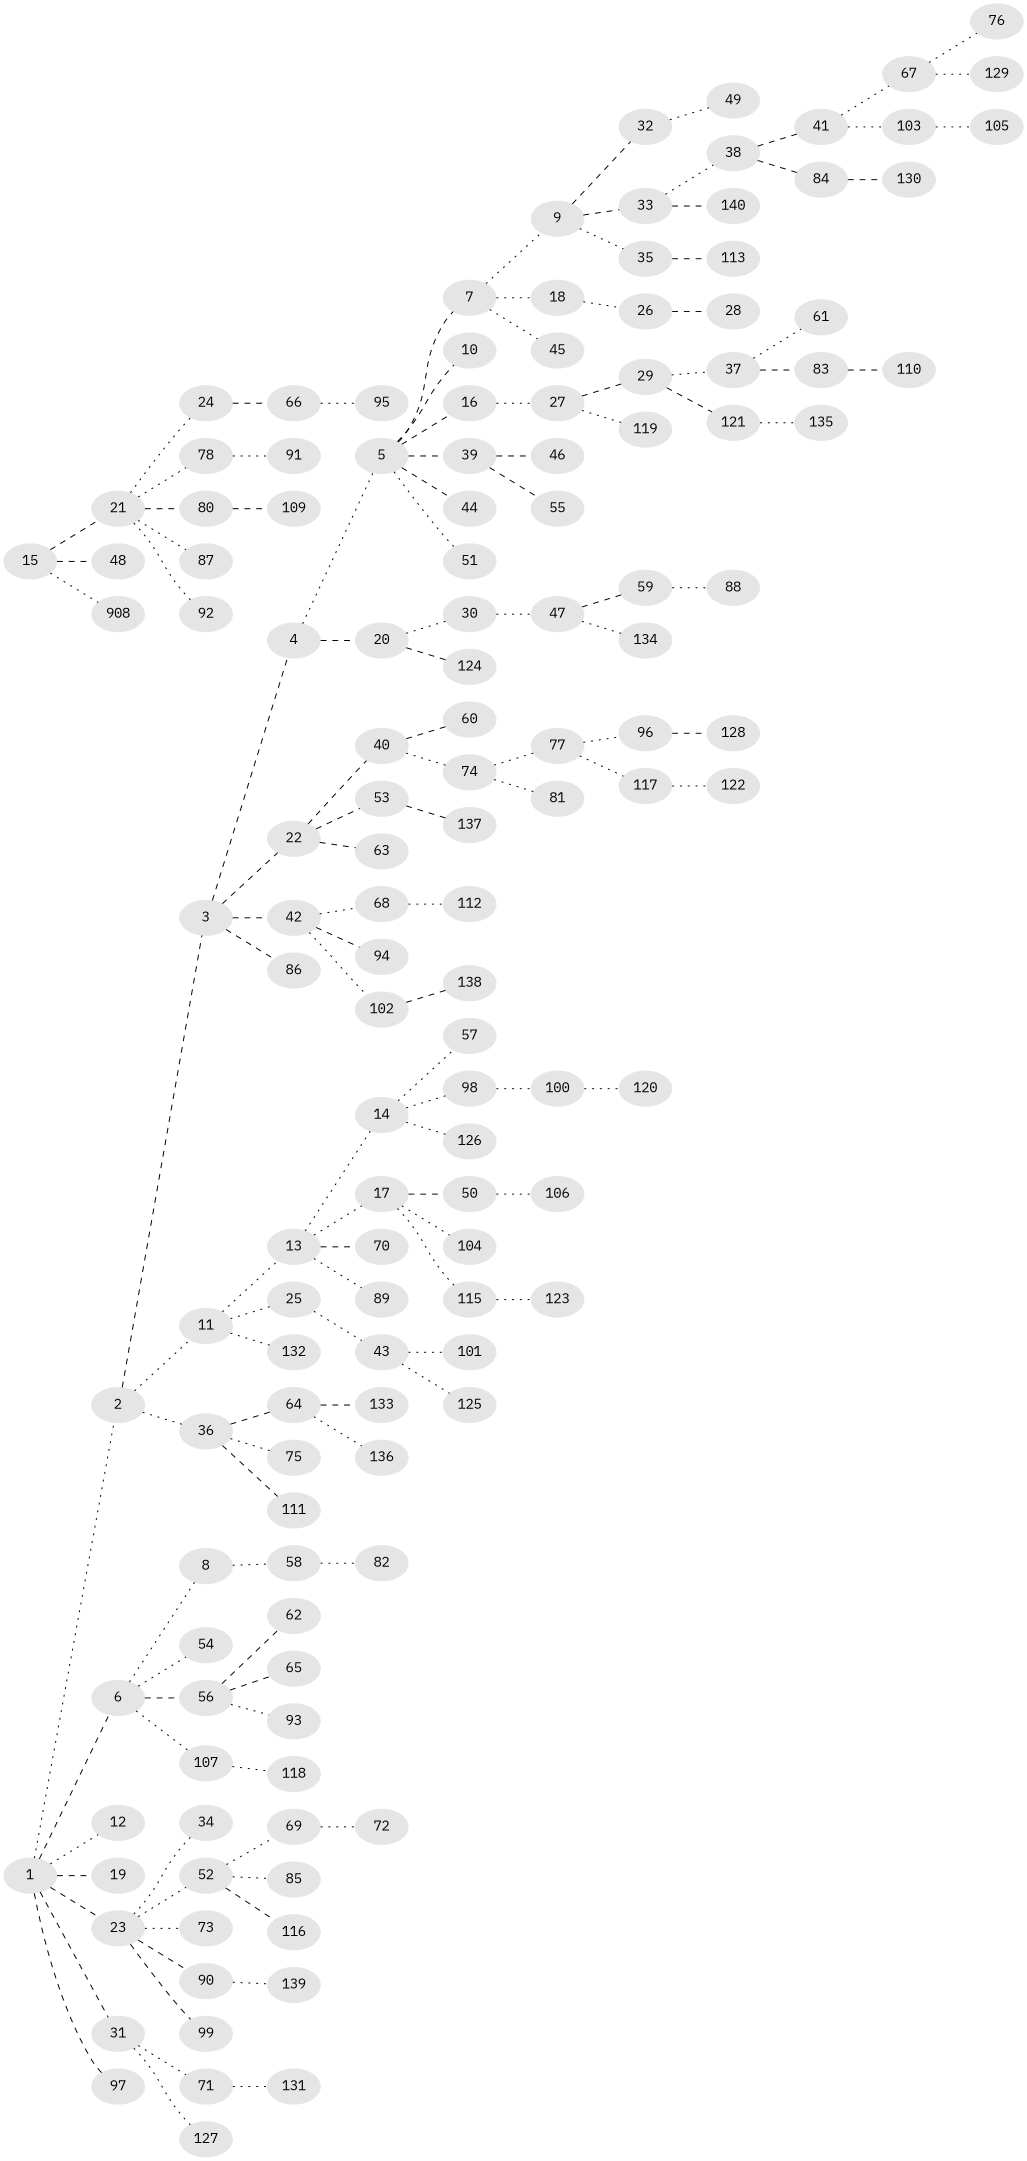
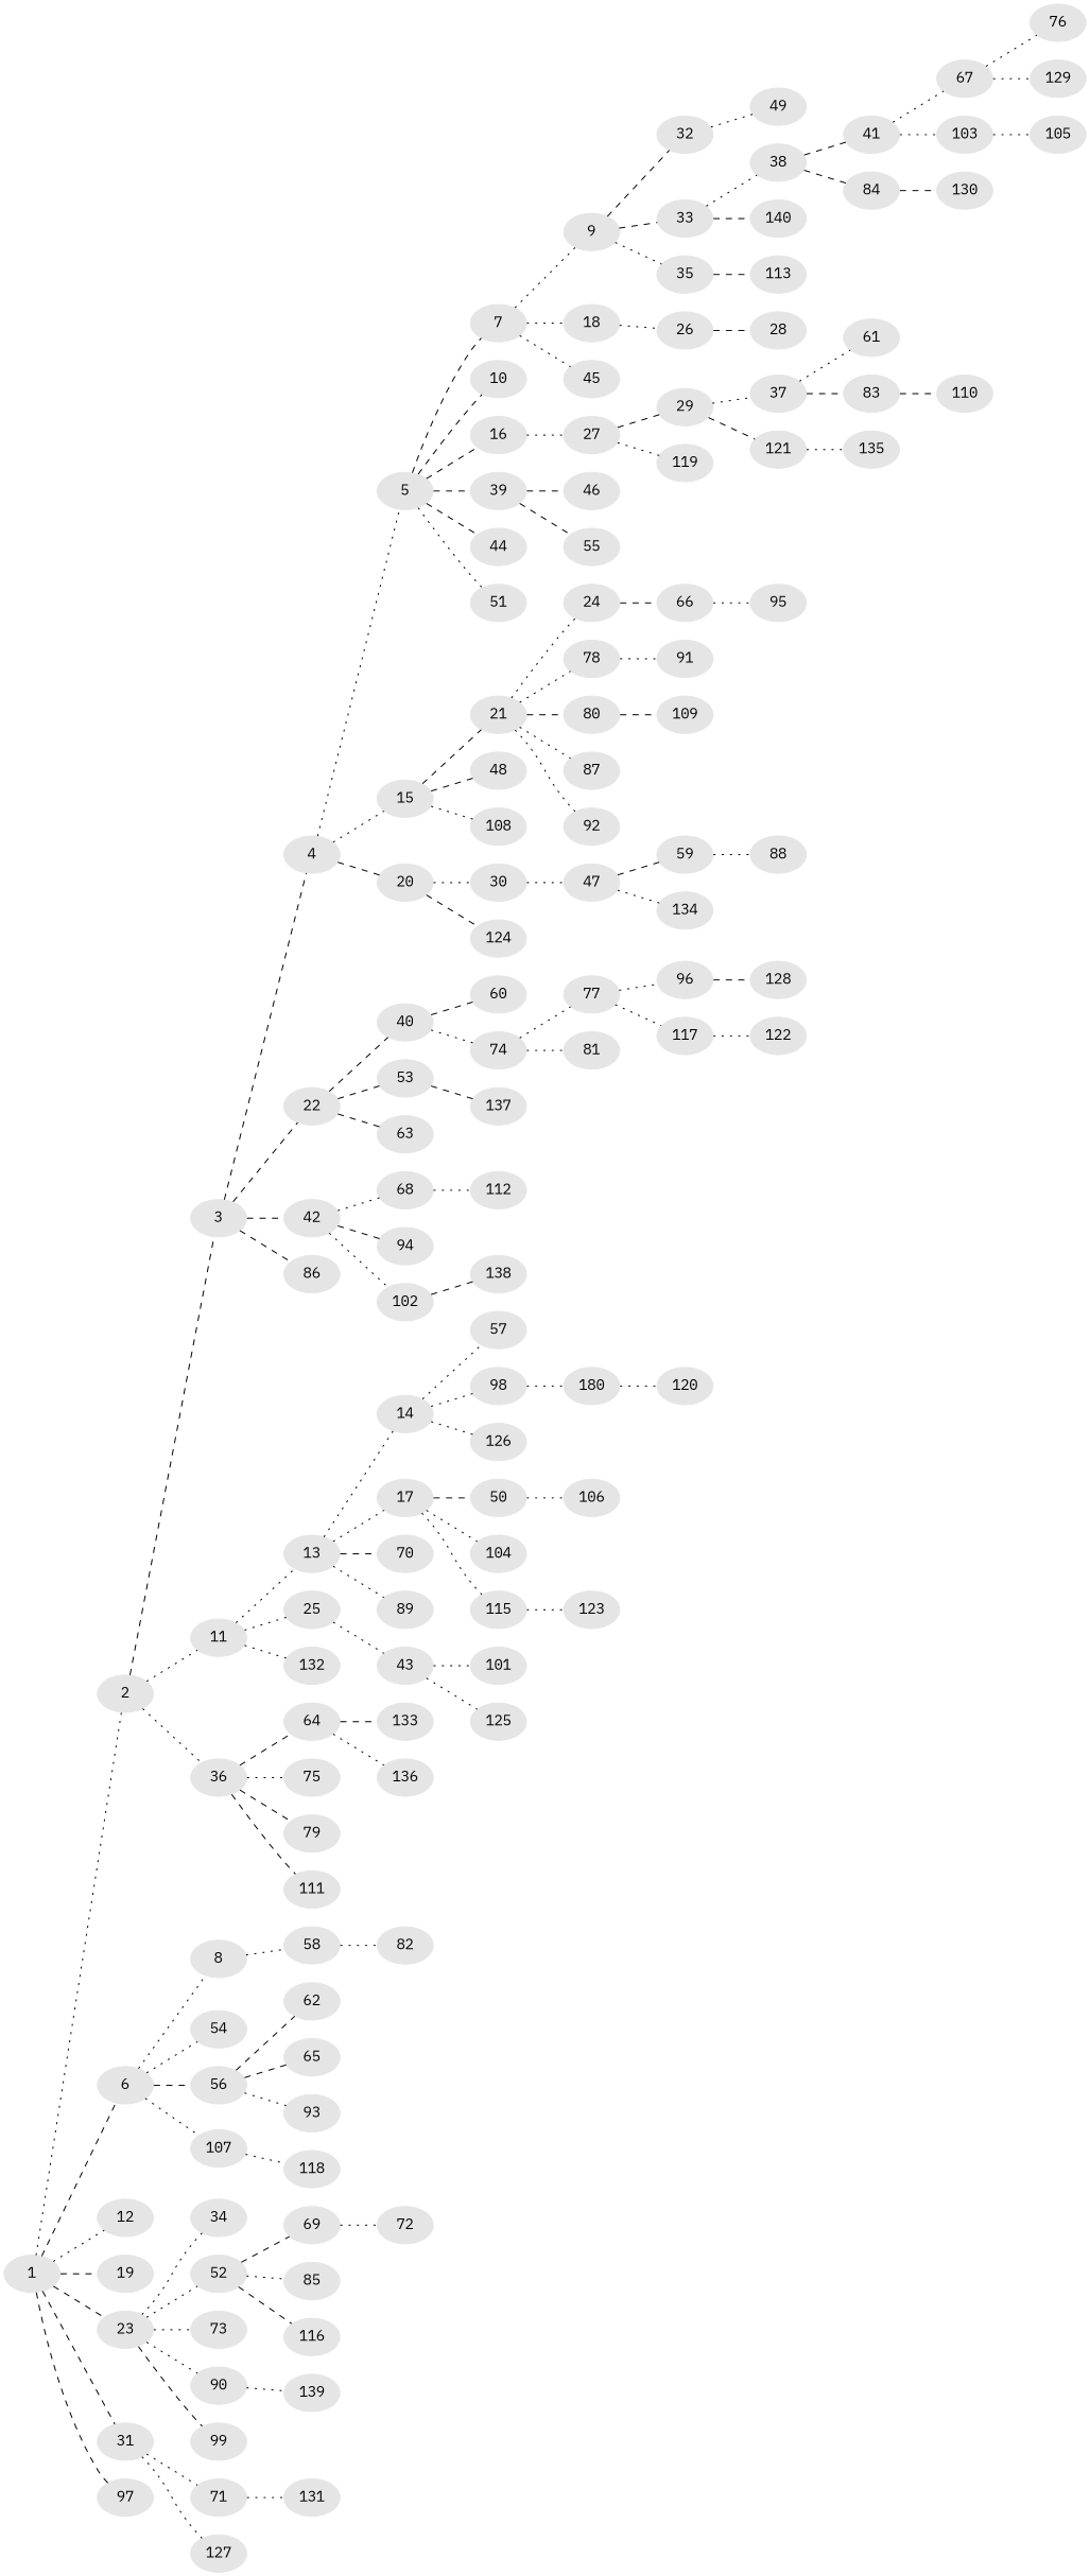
  graph {
    fontname="IBM Plex Mono"
    rankdir=LR
    node [color=gray90 fontname="IBM Plex Mono" style=filled]
    edge [fontname="IBM Plex Mono" style=dotted]
    1
    2
    6
    12
    19
    23
    31
    97
    3
    11
    36
    8
    54
    56
    107
    34
    52
    73
    90
    99
    71
    127
    4
    22
    42
    86
    13
    25
    132
    64
    75
+   79
    111
    5
    15
    20
    40
    53
    63
    68
    94
    102
    7
    10
    16
    39
    44
    51
    21
    48
-   108 [label=908]
+   108
    30
    124
    9
    18
    45
    27
    46
    55
    58
    62
    65
    93
    118
    32
    33
    35
    26
    82
    49
    38
    140
    113
    14
    17
    70
    89
    43
    57
    98
    126
    50
    104
    115
-   100
+   100 [label=180]
    24
    78
    80
    87
    92
    29
    119
    106
    123
    28
    47
    66
    91
    109
    60
    74
    137
    69
    85
    116
    139
    95
    101
    125
    37
    121
    61
    83
    135
    59
    134
    131
    41
    84
    133
    136
    110
    67
    103
    130
    77
    81
    76
    129
    105
    112
    138
    88
    72
    96
    117
    128
    122
    120
    1 -- 2
    1 -- 6 [style=dashed]
    1 -- 12
    1 -- 19 [style=dashed]
    1 -- 23 [style=dashed]
    1 -- 31 [style=dashed]
    1 -- 97 [style=dashed]
    2 -- 3 [style=dashed]
    2 -- 11
    2 -- 36
    6 -- 8
    6 -- 54
    6 -- 56 [style=dashed]
    6 -- 107
    23 -- 34
    23 -- 52
    23 -- 73
-   23 -- 90 [style=dashed]
+   23 -- 90
    23 -- 99 [style=dashed]
    31 -- 71
    31 -- 127
    3 -- 4 [style=dashed]
    3 -- 22 [style=dashed]
    3 -- 42 [style=dashed]
    3 -- 86 [style=dashed]
    11 -- 13
    11 -- 25
    11 -- 132
    36 -- 64 [style=dashed]
    36 -- 75
+   36 -- 79 [style=dashed]
    36 -- 111 [style=dashed]
    8 -- 58
    56 -- 62 [style=dashed]
    56 -- 65 [style=dashed]
    56 -- 93
    107 -- 118
-   52 -- 69
+   52 -- 69 [style=dashed]
    52 -- 85
    52 -- 116 [style=dashed]
    90 -- 139
    71 -- 131
    4 -- 5
+   4 -- 15
    4 -- 20 [style=dashed]
    22 -- 40 [style=dashed]
    22 -- 53 [style=dashed]
    22 -- 63 [style=dashed]
    42 -- 68
    42 -- 94 [style=dashed]
    42 -- 102
    13 -- 14
    13 -- 17
    13 -- 70 [style=dashed]
    13 -- 89
    25 -- 43
    64 -- 133 [style=dashed]
    64 -- 136
    5 -- 7 [style=dashed]
    5 -- 10 [style=dashed]
    5 -- 16 [style=dashed]
    5 -- 39 [style=dashed]
    5 -- 44 [style=dashed]
    5 -- 51
    15 -- 21 [style=dashed]
    15 -- 48 [style=dashed]
    15 -- 108
    20 -- 30
    20 -- 124 [style=dashed]
    40 -- 60 [style=dashed]
    40 -- 74
    53 -- 137 [style=dashed]
    68 -- 112
    102 -- 138 [style=dashed]
    7 -- 9
    7 -- 18
    7 -- 45
    16 -- 27
    39 -- 46 [style=dashed]
    39 -- 55 [style=dashed]
    21 -- 24
    21 -- 78
    21 -- 80 [style=dashed]
    21 -- 87
    21 -- 92
    30 -- 47
    9 -- 32 [style=dashed]
    9 -- 33 [style=dashed]
    9 -- 35
    18 -- 26
    27 -- 29 [style=dashed]
    27 -- 119
    58 -- 82
    32 -- 49
    33 -- 38
    33 -- 140 [style=dashed]
    35 -- 113 [style=dashed]
    26 -- 28 [style=dashed]
    38 -- 41 [style=dashed]
    38 -- 84 [style=dashed]
    14 -- 57
    14 -- 98
    14 -- 126
    17 -- 50 [style=dashed]
    17 -- 104
    17 -- 115
    43 -- 101
    43 -- 125
    98 -- 100
    50 -- 106
    115 -- 123
    100 -- 120
    24 -- 66 [style=dashed]
    78 -- 91
    80 -- 109 [style=dashed]
    29 -- 37
    29 -- 121 [style=dashed]
    47 -- 59 [style=dashed]
    47 -- 134
    66 -- 95
    74 -- 77
    74 -- 81
    69 -- 72
    37 -- 61
    37 -- 83 [style=dashed]
    121 -- 135
    83 -- 110 [style=dashed]
    59 -- 88
    41 -- 67
    41 -- 103
    84 -- 130 [style=dashed]
    67 -- 76
    67 -- 129
    103 -- 105
    77 -- 96
    77 -- 117
    96 -- 128 [style=dashed]
    117 -- 122
  }
